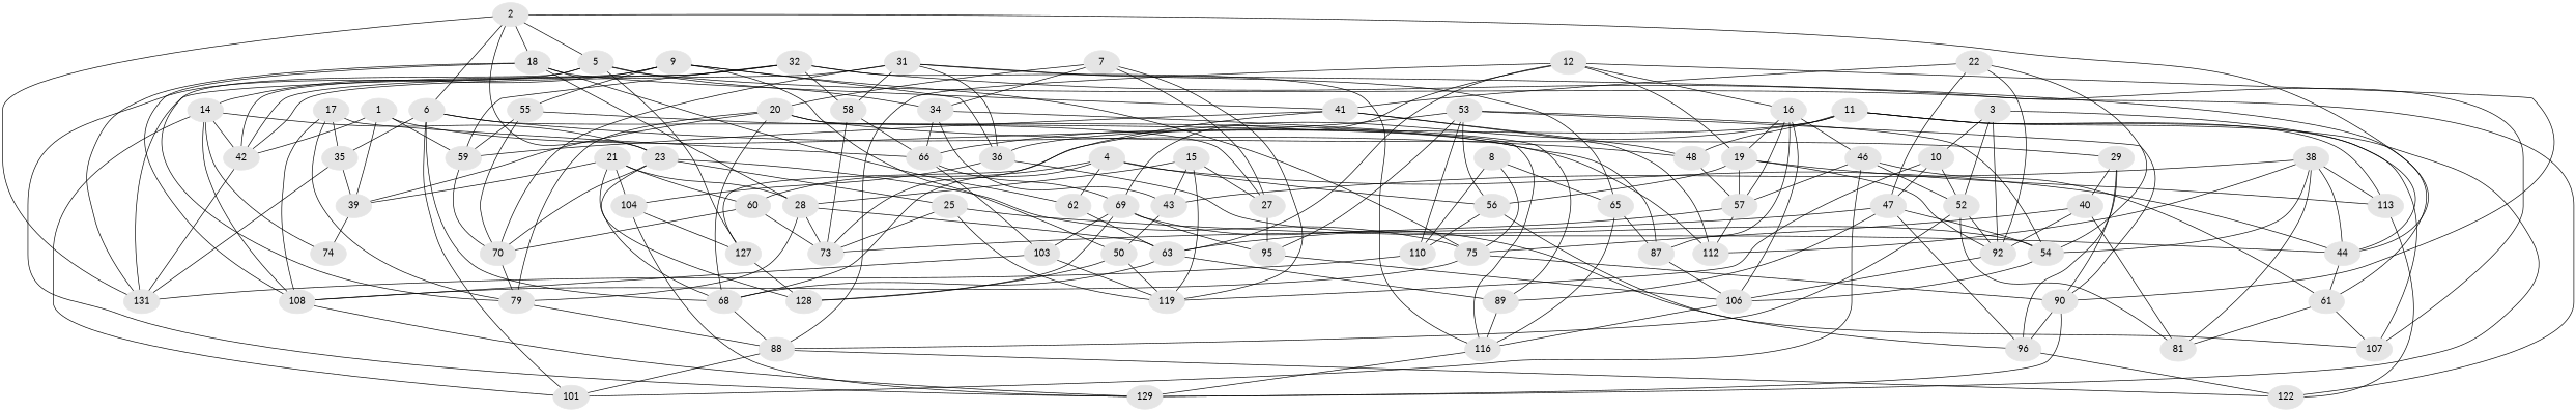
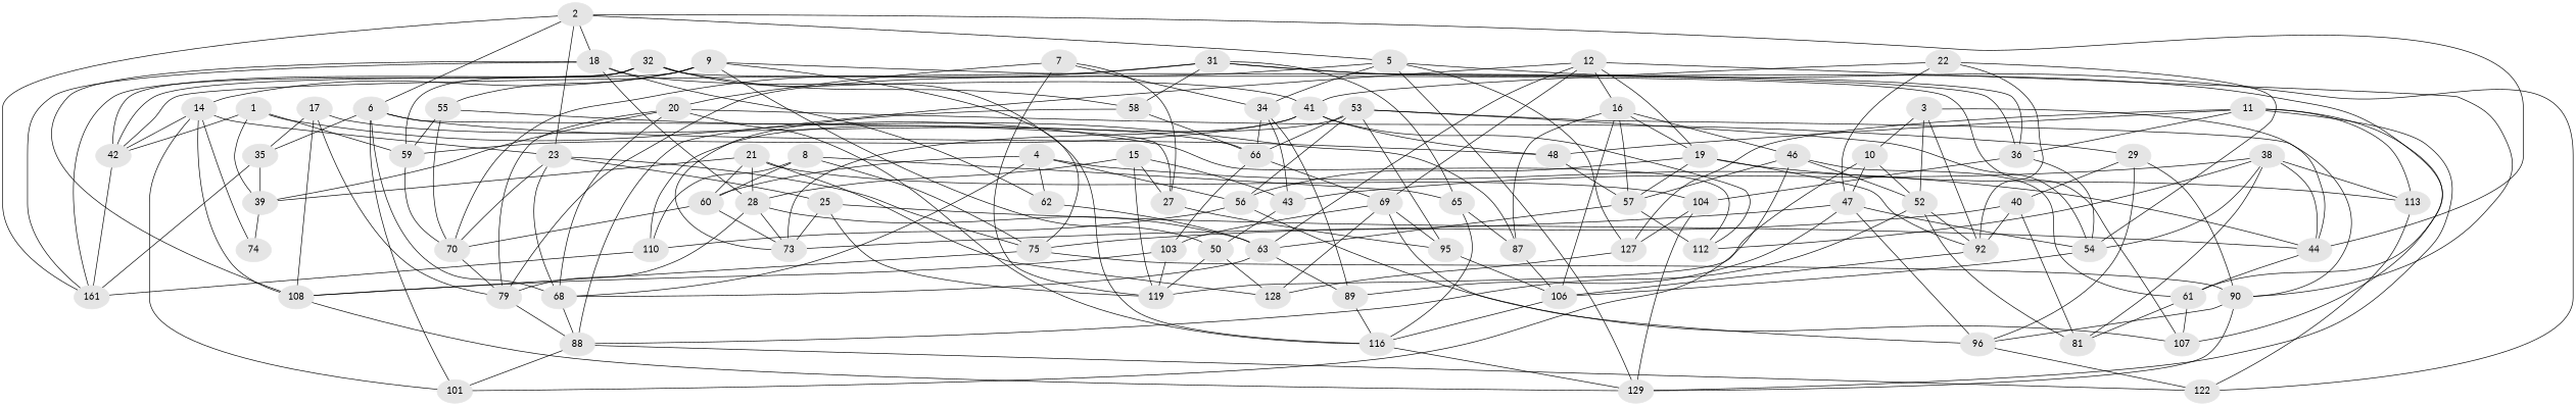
  graph {
    fontname=Lato
    node [color=gray90 fontname=Lato style=filled]
    edge [fontname=Lato]
    39 [super="+115"]
    74
    1
    42 [super="+45"]
    59 [super="+100"]
    112
-   131 [super="+138"]
+   131 [super="+138" label=161]
    70 [super="+80"]
    2 [super="+13"]
    5 [super="+93"]
    6 [super="+26"]
    18 [super="+24"]
    23 [super="+71"]
    44 [super="+67"]
    34 [super="+111"]
    79 [super="+125"]
    122
    127
    129 [super="+133"]
    68 [super="+84"]
    27
    35
    48
    101
    62
    108 [super="+140"]
    28 [super="+98"]
    41 [super="+51"]
    75 [super="+76"]
    25
    61 [super="+136"]
    3
    10
    52 [super="+99"]
    92 [super="+102"]
    119 [super="+139"]
    47 [super="+86"]
    88 [super="+97"]
    81
    106 [super="+135"]
    4 [super="+72"]
    56 [super="+109"]
    60 [super="+82"]
    110
    107
    73 [super="+117"]
    63 [super="+121"]
    43
    66 [super="+120"]
    89
    128
    95
    57 [super="+91"]
    20 [super="+33"]
    29
    116 [super="+123"]
    7
    8 [super="+130"]
    65
    87
    90 [super="+118"]
    9 [super="+30"]
    14 [super="+64"]
    36
    50
    55
    104
    54 [super="+132"]
    96 [super="+126"]
    11 [super="+85"]
    113
    12 [super="+114"]
    16 [super="+49"]
    19 [super="+37"]
    69 [super="+77"]
    46 [super="+134"]
    103
    15
    17
    40
    21 [super="+137"]
    22
    31 [super="+94"]
    58
    32 [super="+83"]
    38 [super="+124"]
    53 [super="+105"]
    39 -- 74
    1 -- 39
    1 -- 42
    1 -- 59
    1 -- 112
    42 -- 131
    59 -- 70
    70 -- 79
    2 -- 131
    2 -- 5
    2 -- 6
    2 -- 18
    2 -- 23
    2 -- 44
    5 -- 34
    5 -- 79
    5 -- 122
    5 -- 127
    5 -- 129
    6 -- 68
    6 -- 27
    6 -- 35
    6 -- 48
    6 -- 101
    18 -- 131
    18 -- 62
    18 -- 108
    18 -- 28
    18 -- 41
    23 -- 70
    23 -- 68
    23 -- 75
    23 -- 25
    44 -- 61
    34 -- 43
    34 -- 66
    34 -- 89
    79 -- 88
    127 -- 128
    68 -- 88
    27 -- 95
    35 -- 39
    35 -- 131
    48 -- 57
    62 -- 63
    108 -- 129
    28 -- 79
    28 -- 73
    28 -- 63
    41 -- 59
    41 -- 112
    41 -- 48
    41 -- 73
    75 -- 108
    75 -- 90
    25 -- 44
    25 -- 119
    25 -- 73
    61 -- 81
    61 -- 107
    3 -- 44
    3 -- 10
    3 -- 52
    3 -- 92
    10 -- 52
    10 -- 119
    10 -- 47
    52 -- 92
    52 -- 88
    52 -- 81
    92 -- 106
    47 -- 73
    47 -- 89
    47 -- 54
    47 -- 96
    88 -- 122
    88 -- 101
    106 -- 116
    4 -- 44
    4 -- 68
    4 -- 62
    4 -- 56 [weight=2]
    4 -- 60
    56 -- 110
    56 -- 107
    60 -- 70
    60 -- 73
    110 -- 131
    63 -- 68
    63 -- 89
    43 -- 50
    66 -- 69
    66 -- 103
    89 -- 116
    95 -- 106
    57 -- 112
    57 -- 63
    20 -- 39
    20 -- 79
    20 -- 68
    20 -- 29
    20 -- 116
    29 -- 90
    29 -- 96
    29 -- 40
    116 -- 129
    7 -- 34
    7 -- 27
    7 -- 119
    7 -- 20
    8 -- 75
+   8 -- 60
    8 -- 110
    8 -- 65
    65 -- 116
    65 -- 87
    87 -- 106
    90 -- 129
    90 -- 96
    9 -- 42
    9 -- 75
    9 -- 14
    9 -- 36
    9 -- 50
    9 -- 55
    14 -- 74
    14 -- 42
    14 -- 23
    14 -- 101
    14 -- 108
    36 -- 104
    36 -- 54
    50 -- 119
    50 -- 128
    55 -- 59
    55 -- 70
    55 -- 87
    104 -- 127
    104 -- 129
    54 -- 106
    96 -- 122
    11 -- 127
    11 -- 129
    11 -- 48
    11 -- 107
    11 -- 36
    11 -- 113
    113 -- 122
    12 -- 88
    12 -- 63
    12 -- 90
    12 -- 16
    12 -- 19
    12 -- 69
    16 -- 106
    16 -- 57
    16 -- 87
    16 -- 19
    16 -- 46
    19 -- 92
    19 -- 56
    19 -- 57
    19 -- 113
    69 -- 128
    69 -- 95
    69 -- 96
    69 -- 103
    46 -- 101
    46 -- 61 [weight=2]
    46 -- 52
    46 -- 57
    103 -- 108
    103 -- 119
    15 -- 27
    15 -- 28
    15 -- 119
    15 -- 43
    17 -- 79
    17 -- 35
    17 -- 108
    17 -- 66
    40 -- 75
    40 -- 92
    40 -- 81
    21 -- 39 [weight=2]
    21 -- 28
    21 -- 60
    21 -- 128
    21 -- 104
    22 -- 41
    22 -- 92
    22 -- 47
    22 -- 54
    31 -- 42
    31 -- 70
    31 -- 61
    31 -- 65
    31 -- 36
    31 -- 58
    58 -- 73
    58 -- 66
    32 -- 42
    32 -- 59
    32 -- 131
    32 -- 107
    32 -- 116
    32 -- 58
    38 -- 112
    38 -- 44
    38 -- 81
    38 -- 43
    38 -- 54
    38 -- 113
    53 -- 56
    53 -- 110
    53 -- 66
    53 -- 95
    53 -- 90
    53 -- 54
  }
